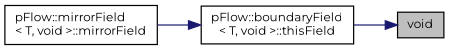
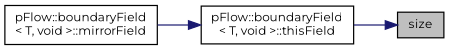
  digraph {
    fontname=Montserrat
    rankdir=RL
    node [color=black fillcolor=white fontname=Montserrat fontsize=10 shape=record style=filled]
    edge [color=midnightblue dir=back fontname=Montserrat fontsize=10 labelfontname=Helvetica labelfontsize=10 style=solid]
-   n1 [fillcolor=grey75 fontcolor=black height=0.2 label=void width=0.4]
+   n1 [fillcolor=grey75 fontcolor=black height=0.2 label=size width=0.4]
    n2 [height=0.2 label="pFlow::boundaryField\l\< T, void \>::thisField" width=0.4]
-   n3 [height=0.2 label="pFlow::mirrorField\l\< T, void \>::mirrorField" width=0.4]
+   n3 [height=0.2 label="pFlow::boundaryField\l\< T, void \>::mirrorField" width=0.4]
    n1 -> n2
    n2 -> n3
  }
